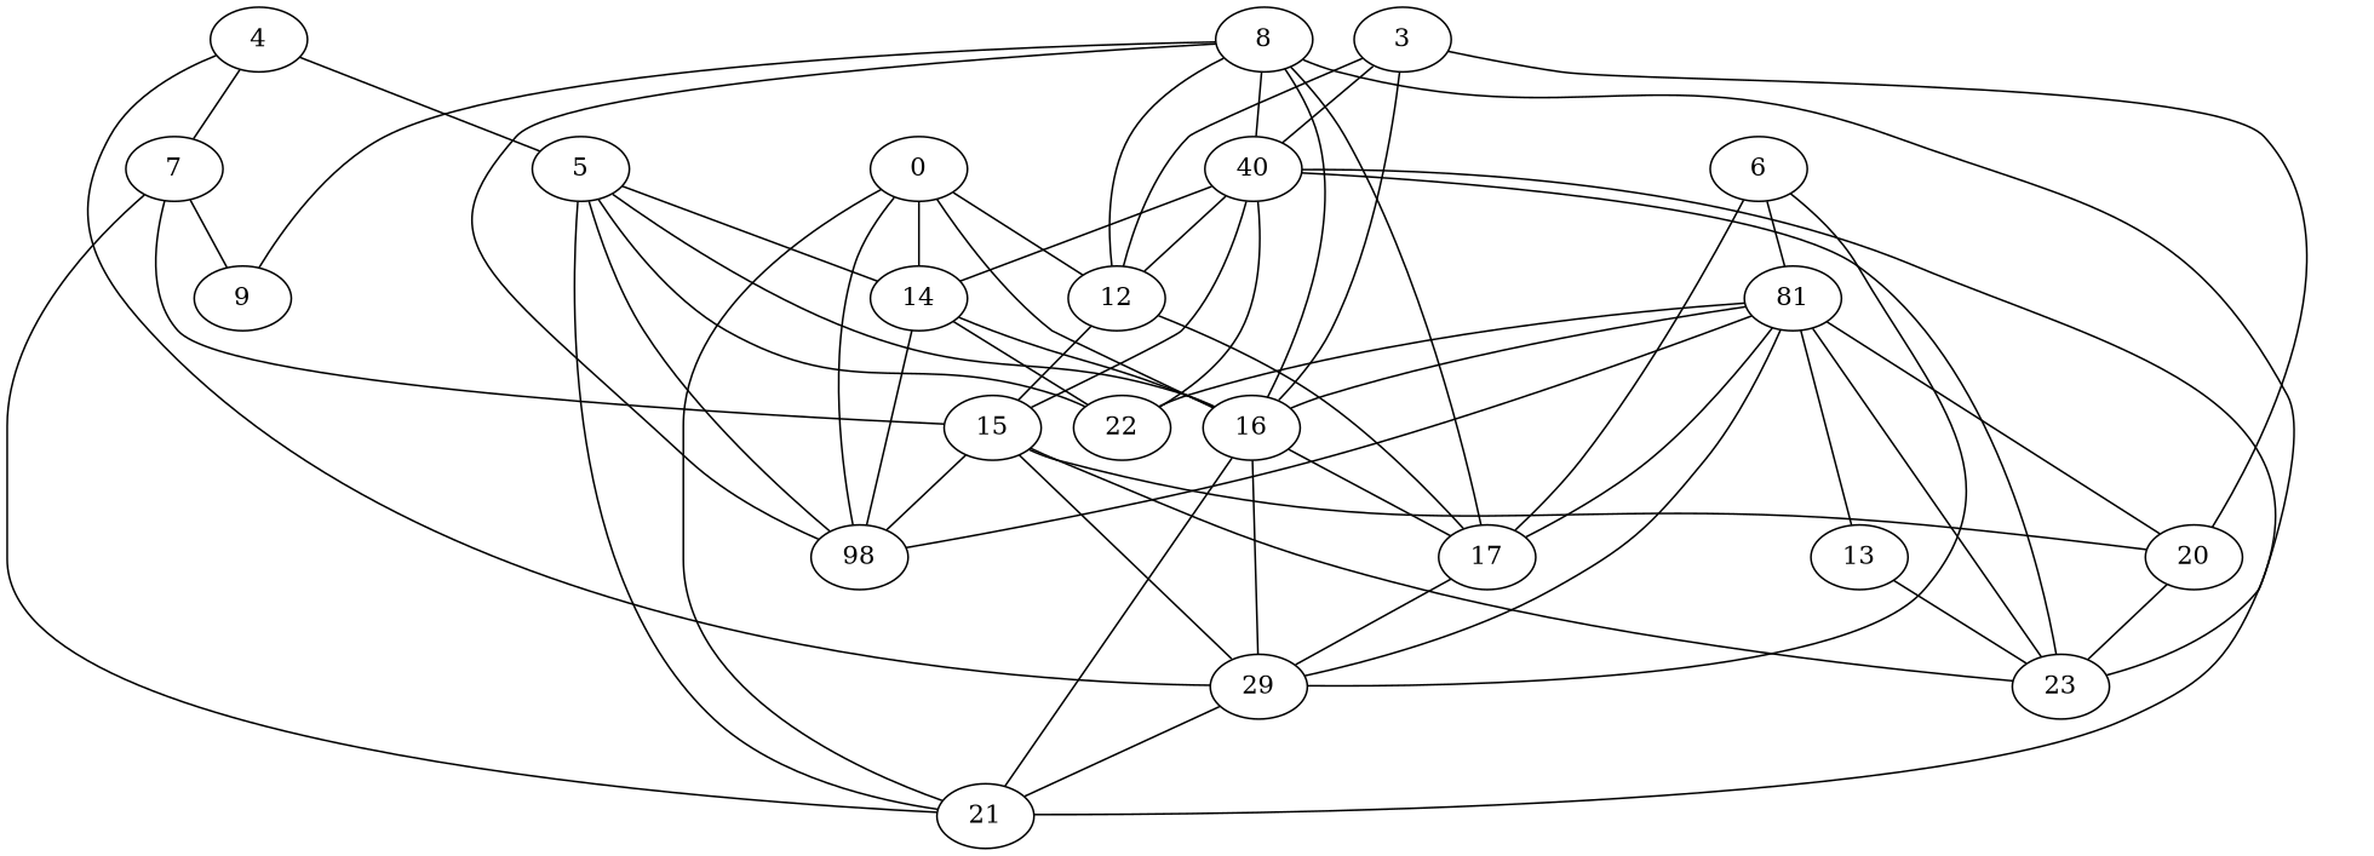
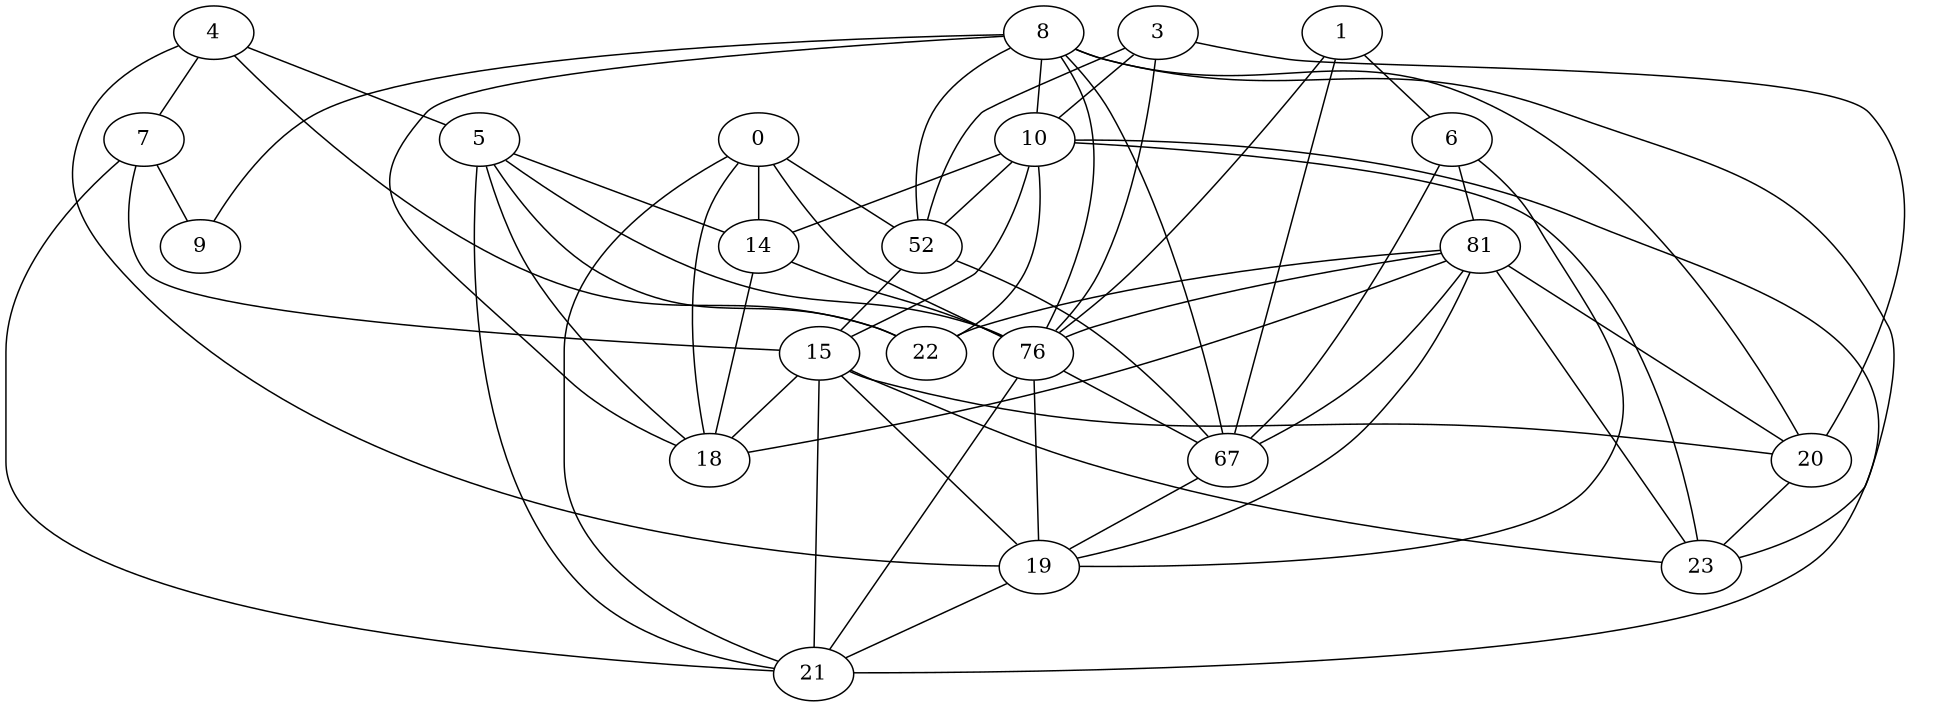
  strict graph {
    edge [is_available=True prob=1.0]
    0
-   12
+   12 [label=52]
    14
-   16
-   18 [label=98]
+   16 [label=76]
+   18
    21
-   17
+   17 [label=67]
    15
-   19 [label=29]
+   19
+   1
    6
    n12 [label=81]
    5
    22
    3
-   10 [label=40]
+   10
    20
    7
    9
    23
    4
-   13
    8
    0 -- 12
    0 -- 14 [prob=0.0770732706998]
    0 -- 16 [prob=0.165724604864]
    0 -- 18 [prob=0.485790598152]
    0 -- 21 [prob=0.47369578664]
    12 -- 17 [prob=0.999407224654]
    12 -- 15 [prob=0.205682145005]
    14 -- 16 [prob=0.199869463845]
    14 -- 18 [prob=0.146907614337]
    16 -- 21 [prob=0.600890030956]
    16 -- 17 [prob=0.663488454351]
    16 -- 19 [prob=0.184310790169]
    17 -- 19 [prob=0.87454942207]
    15 -- 18 [prob=0.398000642932]
+   15 -- 21 [prob=0.830017470342]
    15 -- 19 [prob=0.364746055005]
    15 -- 20 [prob=0.806797365526]
    15 -- 23 [prob=0.783231373779]
    19 -- 21 [prob=0.645560496506]
+   1 -- 16 [prob=0.242022379171]
+   1 -- 17 [prob=0.357750090072]
+   1 -- 6 [prob=0.740161987572]
    6 -- 17 [prob=0.493045027005]
    6 -- 19 [prob=0.614934093242]
    6 -- n12 [prob=0.95407460494]
    n12 -- 16 [prob=0.928115465143]
    n12 -- 18 [prob=0.785168321405]
    n12 -- 17
    n12 -- 19 [prob=0.792117715968]
    n12 -- 22
    n12 -- 20 [prob=0.471910573127]
    n12 -- 23 [prob=0.341566578523]
-   n12 -- 13 [prob=0.272389698117]
    5 -- 14
    5 -- 16
    5 -- 18 [prob=0.604166788589]
    5 -- 21 [prob=0.151864124874]
    5 -- 22 [prob=0.906627380201]
    3 -- 12 [prob=0.139744306796]
    3 -- 16 [prob=0.0699223195833]
    3 -- 10 [prob=0.968395795967]
    3 -- 20
    10 -- 12
    10 -- 14 [prob=0.360270337787]
    10 -- 21 [prob=0.730223481883]
    10 -- 15
    10 -- 22 [prob=0.635830560487]
    10 -- 23 [prob=0.878844602025]
    20 -- 23
    7 -- 21
    7 -- 15 [prob=0.752883419735]
    7 -- 9
    4 -- 19 [prob=0.813856006988]
    4 -- 5 [prob=0.736325613299]
-   14 -- 22 [prob=0.969884874403]
+   4 -- 22 [prob=0.969884874403]
    4 -- 7 [prob=0.59355150885]
-   13 -- 23
    8 -- 12
    8 -- 16 [prob=0.452337864056]
    8 -- 18 [prob=0.339803519711]
    8 -- 17 [prob=0.800648204409]
    8 -- 10 [prob=0.473348715185]
+   8 -- 20 [prob=0.294867867637]
    8 -- 9
    8 -- 23 [prob=0.35999500537]
  }
